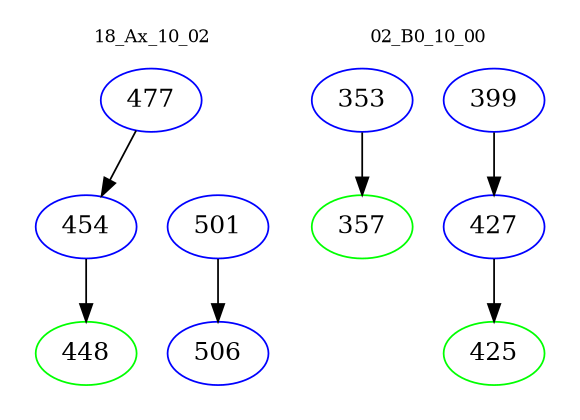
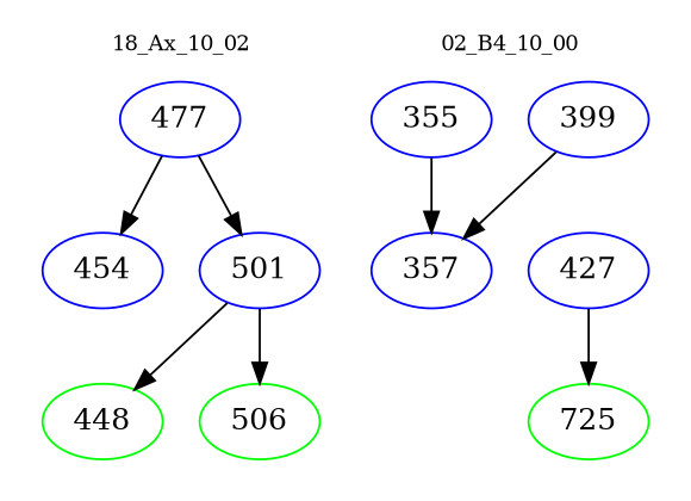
  digraph {
    node [color=blue]
    edge [color=black]
    n1 [label=477]
    n2 [label=454]
    n3 [label=501]
    n4 [color=green label=448]
-   n5 [label=506]
+   n5 [color=green label=506]
    n6 [label=399]
-   n7 [label=353]
+   n7 [label=355]
    n8 [label=427]
-   n9 [color=green label=357]
-   n10 [color=green label=425]
+   n9 [label=357]
+   n10 [color=green label=725]
    subgraph cluster_1 {
      color=white
      fontsize=10
      label="18_Ax_10_02"
      n1
      n2
      n3
      n4
      n5
    }
    subgraph cluster_2 {
      color=white
      fontsize=10
-     label="02_B0_10_00"
+     label="02_B4_10_00"
      n6
      n7
      n8
      n9
      n10
    }
    n1 -> n2
-   n2 -> n4
+   n1 -> n3
+   n3 -> n4
    n3 -> n5
-   n6 -> n8
+   n6 -> n9
    n7 -> n9
    n8 -> n10
  }
